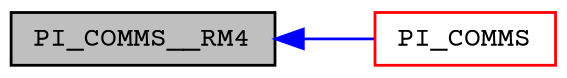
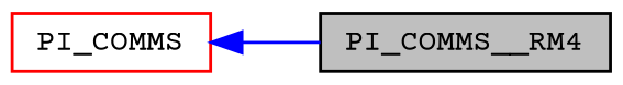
  digraph {
    rankdir=LR
    fontname="Courier Prime"
    node [fontname="Courier Prime" fontsize=10 shape=record style=filled]
    n1 [color=black fillcolor=grey75 fontcolor=black height=0.2 label=PI_COMMS__RM4 width=0.4]
    n2 [color=red fillcolor=white height=0.2 label=PI_COMMS width=0.4]
-   n1 -> n2 [dir=back fontname="Courier Prime" fontsize=10 labelfontname=Helvetica labelfontsize=10 shape=plaintext style=solid color=blue]
+   n2 -> n1 [dir=back fontname="Courier Prime" fontsize=10 labelfontname=Helvetica labelfontsize=10 shape=plaintext style=solid color=blue]
  }
